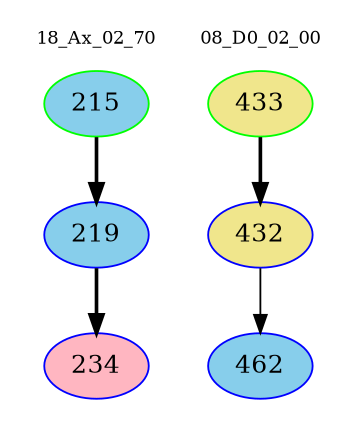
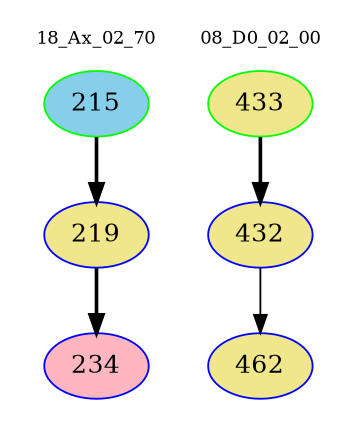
  digraph {
    node [color=blue fillcolor=khaki style=filled]
    edge [color=black style=bold]
    n1 [color=green fillcolor=skyblue label=215]
-   n2 [fillcolor=skyblue label=219]
+   n2 [label=219]
    n3 [fillcolor=lightpink label=234]
    n4 [color=green label=433]
    n5 [label=432]
-   n6 [fillcolor=skyblue label=462]
+   n6 [label=462]
    subgraph cluster_1 {
      color=white
      fontsize=10
      label="18_Ax_02_70"
      n1
      n2
      n3
    }
    subgraph cluster_2 {
      color=white
      fontsize=10
      label="08_D0_02_00"
      n4
      n5
      n6
    }
    n1 -> n2
    n2 -> n3
    n4 -> n5
    n5 -> n6 [style=solid]
  }
